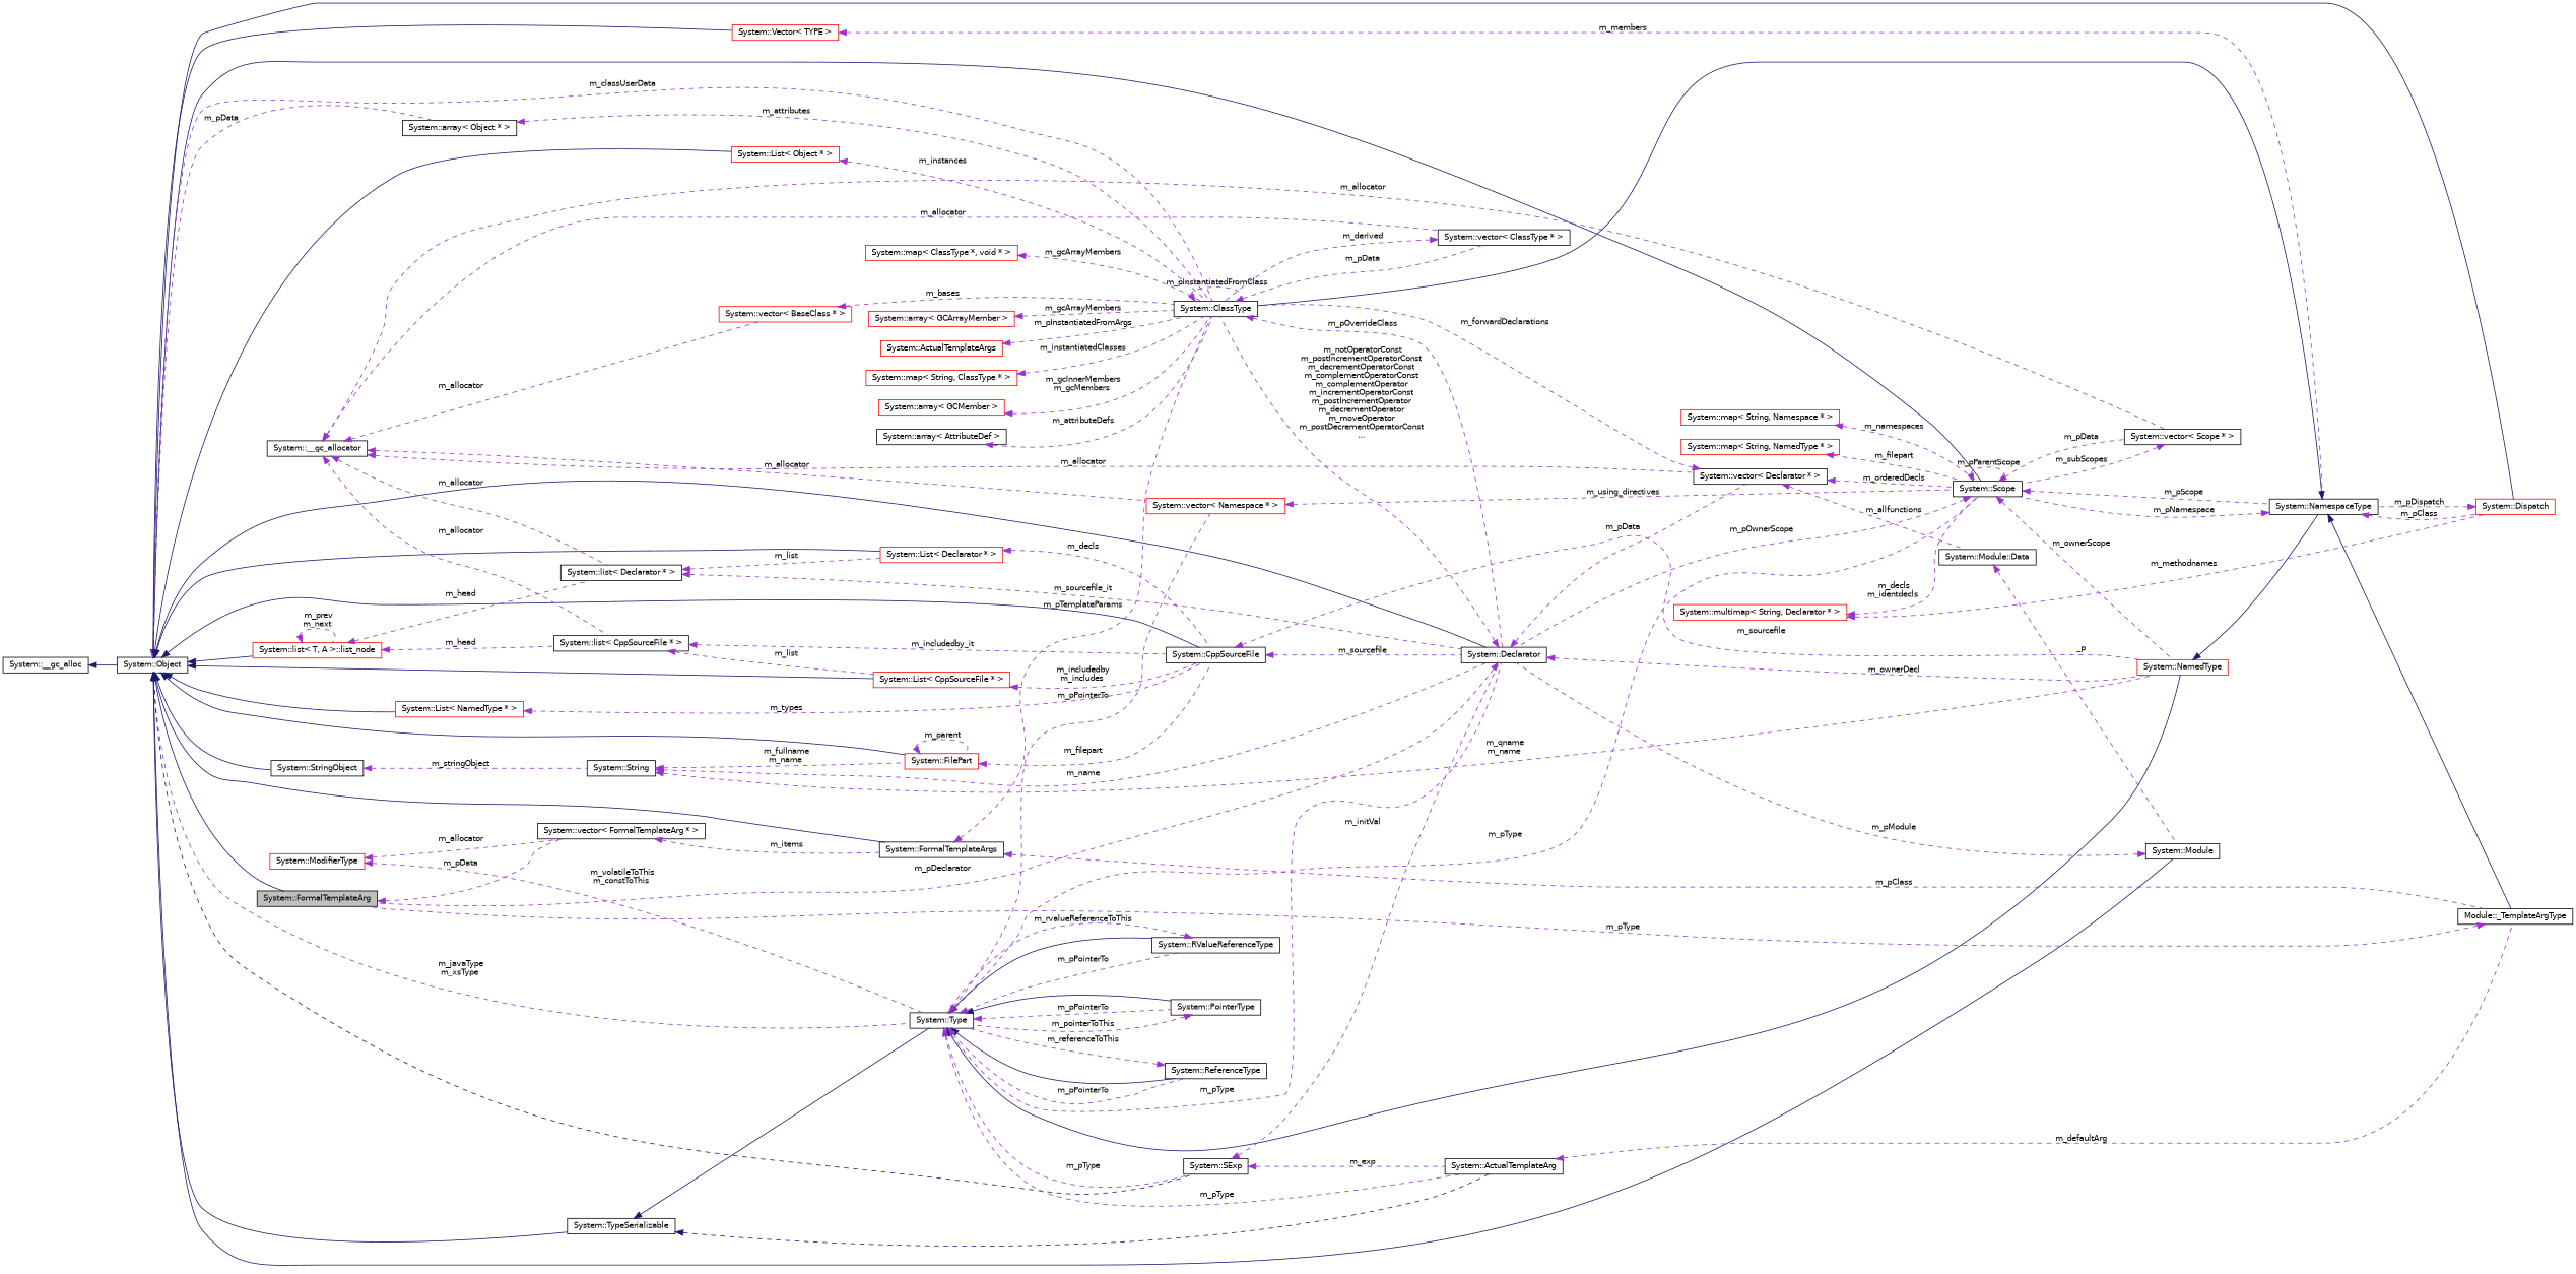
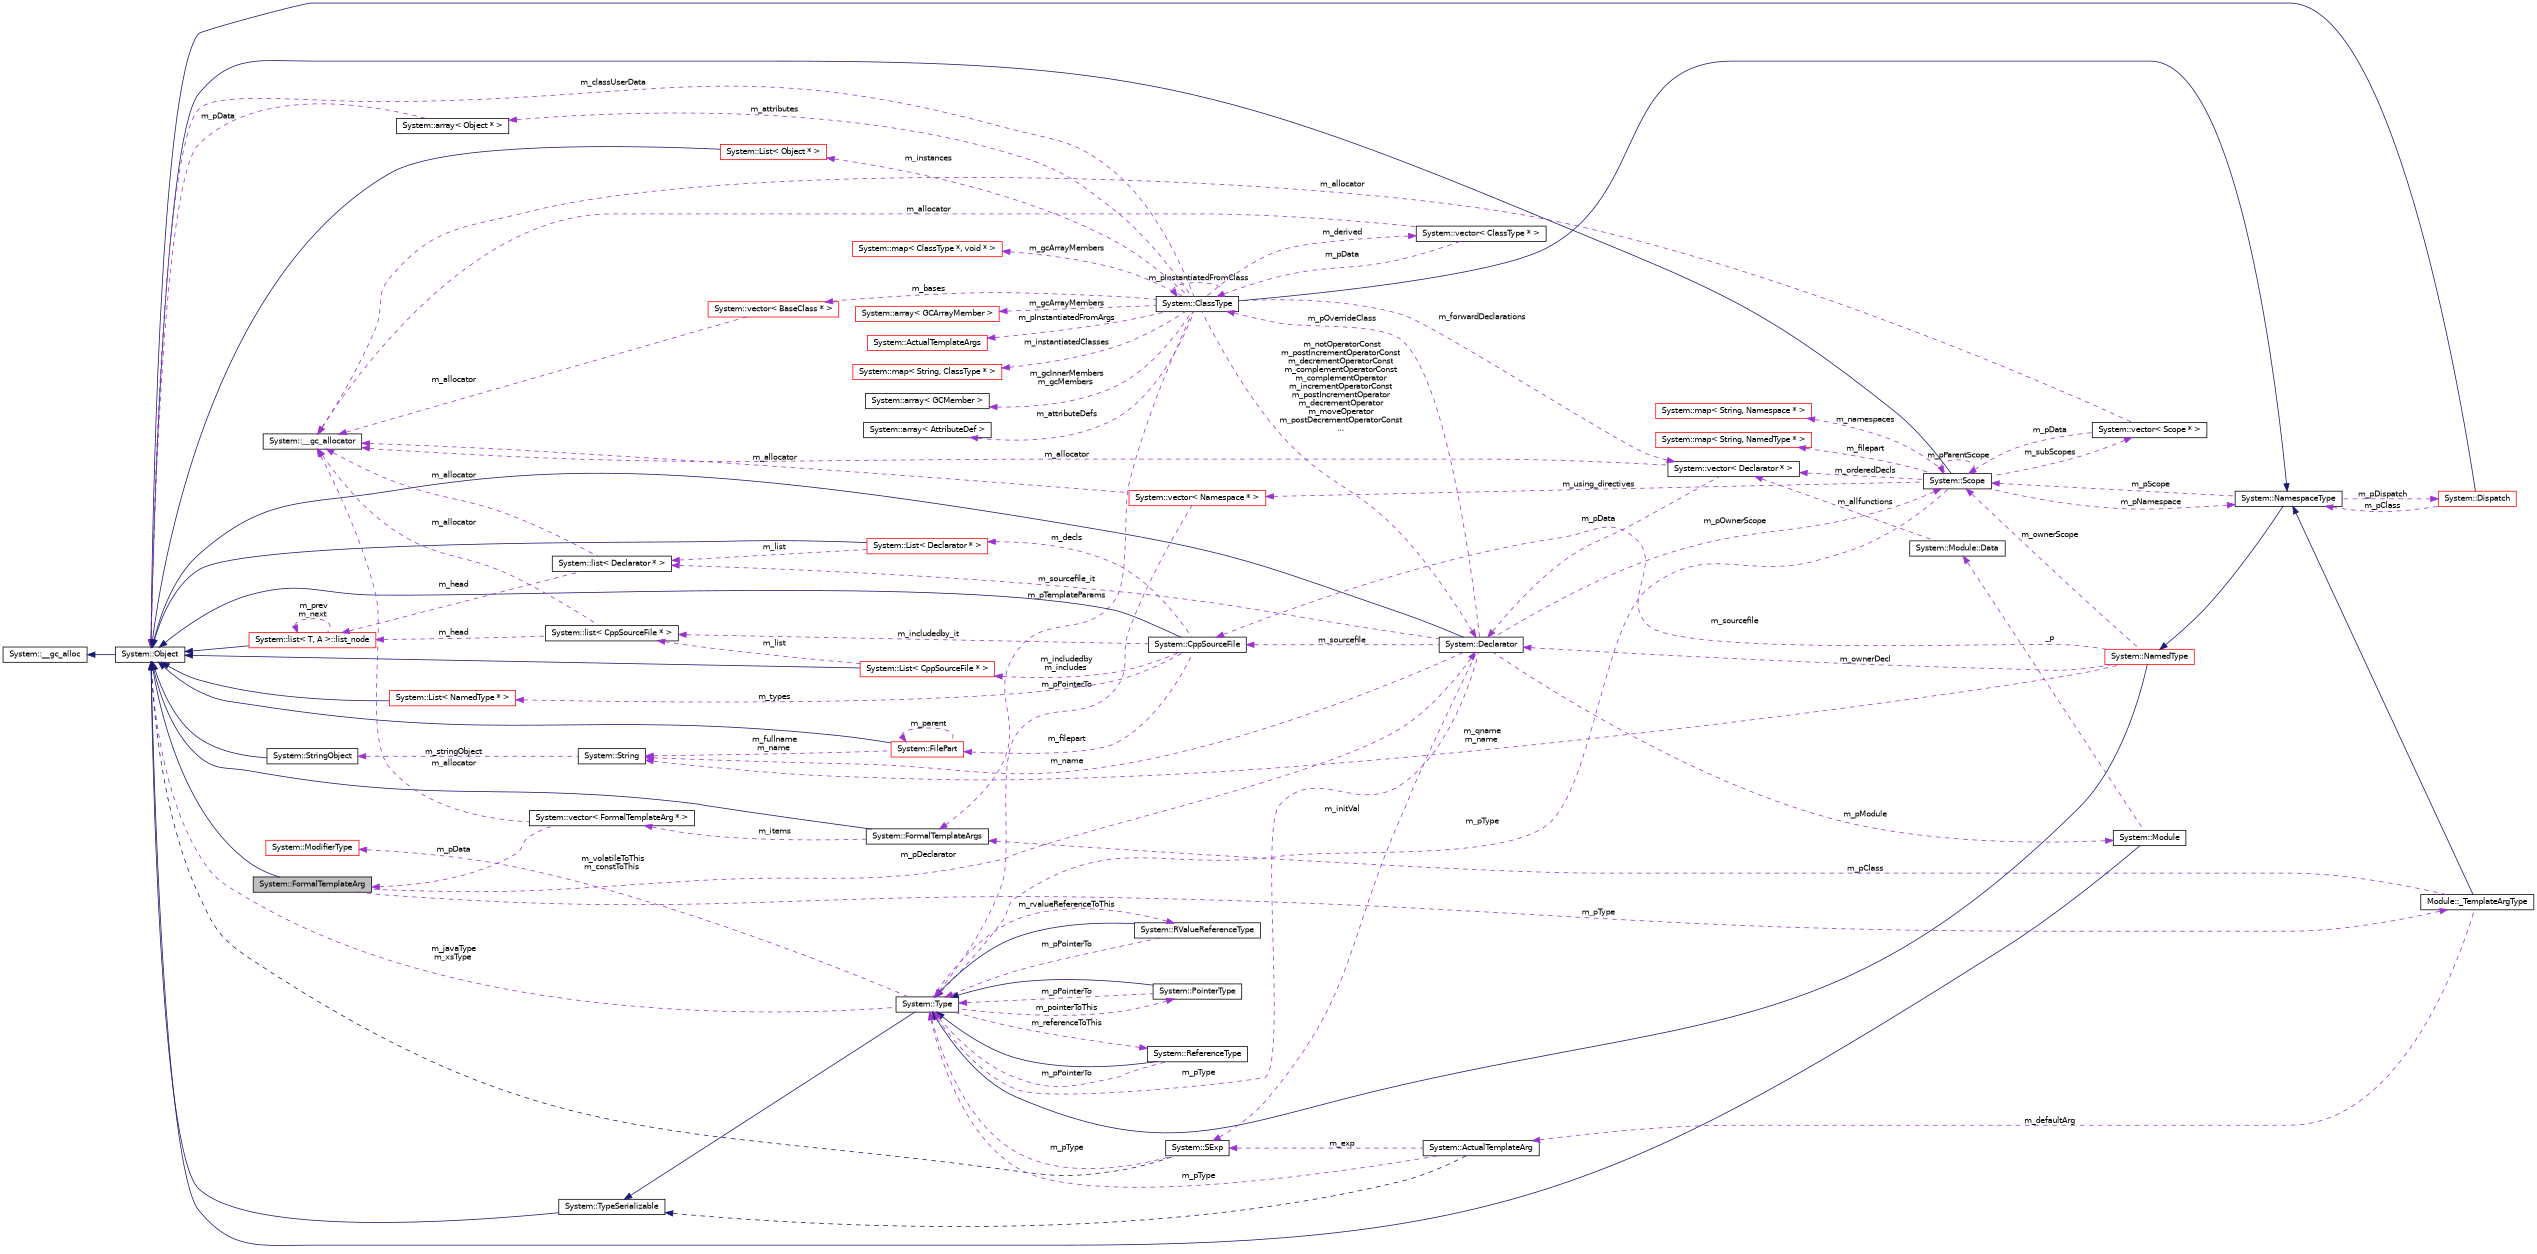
  digraph {
    rankdir=LR
    node [color=black fillcolor=white fontname=Helvetica fontsize=10 shape=record style=filled]
    edge [color=darkorchid3 dir=back fontname=Helvetica fontsize=10 labelfontname=Helvetica labelfontsize=10 style=dashed]
    n1 [fillcolor=grey75 fontcolor=black height=0.2 label="System::FormalTemplateArg" width=0.4]
    n2 [height=0.2 label="System::vector\< FormalTemplateArg * \>" width=0.4]
    n3 [height=0.2 label="System::FormalTemplateArgs" width=0.4]
    n4 [height=0.2 label="System::Object" width=0.4]
    n5 [height=0.2 label="System::Declarator" width=0.4]
    n6 [height=0.2 label="System::Type" width=0.4]
    n7 [height=0.2 label="System::TypeSerializable" width=0.4]
    n8 [height=0.2 label="System::Scope" width=0.4]
    n9 [height=0.2 label="System::CppSourceFile" width=0.4]
    n10 [color=red height=0.2 label="System::FilePart" width=0.4]
    n11 [height=0.2 label="System::StringObject" width=0.4]
    n12 [color=red height=0.2 label="System::List\< NamedType * \>" width=0.4]
    n13 [color=red height=0.2 label="System::List\< CppSourceFile * \>" width=0.4]
    n14 [color=red height=0.2 label="System::list\< T, A \>::list_node" width=0.4]
    n15 [color=red height=0.2 label="System::List\< Declarator * \>" width=0.4]
-   n16 [color=red height=0.2 label="System::Vector\< TYPE \>" width=0.4]
    n17 [color=red height=0.2 label="System::Dispatch" width=0.4]
    n18 [height=0.2 label="System::SExp" width=0.4]
    n19 [height=0.2 label="System::ClassType" width=0.4]
    n20 [height=0.2 label="System::array\< Object * \>" width=0.4]
    n21 [color=red height=0.2 label="System::List\< Object * \>" width=0.4]
    n22 [height=0.2 label="System::Module" width=0.4]
    n23 [color=red height=0.2 label="System::NamedType" width=0.4]
    n24 [height=0.2 label="System::vector\< Declarator * \>" width=0.4]
    n25 [height=0.2 label="System::PointerType" width=0.4]
    n26 [height=0.2 label="System::ReferenceType" width=0.4]
    n27 [height=0.2 label="System::RValueReferenceType" width=0.4]
    n28 [height=0.2 label="System::ActualTemplateArg" width=0.4]
    n29 [color=red height=0.2 label="System::vector\< Namespace * \>" width=0.4]
    n30 [height=0.2 label="System::vector\< Scope * \>" width=0.4]
    n31 [height=0.2 label="System::NamespaceType" width=0.4]
    n32 [height=0.2 label="System::String" width=0.4]
    n33 [height=0.2 label="System::list\< CppSourceFile * \>" width=0.4]
    n34 [height=0.2 label="System::list\< Declarator * \>" width=0.4]
    n35 [height=0.2 label="System::vector\< ClassType * \>" width=0.4]
    n36 [height=0.2 label="Module::_TemplateArgType" width=0.4]
    n37 [height=0.2 label="System::__gc_alloc" width=0.4]
    n38 [height=0.2 label="System::Module::Data" width=0.4]
    n39 [color=red height=0.2 label="System::ModifierType" width=0.4]
    n40 [height=0.2 label="System::__gc_allocator" width=0.4]
    n41 [color=red height=0.2 label="System::vector\< BaseClass * \>" width=0.4]
-   n42 [color=red height=0.2 label="System::multimap\< String, Declarator * \>" width=0.4]
    n43 [color=red height=0.2 label="System::map\< String, Namespace * \>" width=0.4]
    n44 [color=red height=0.2 label="System::map\< String, NamedType * \>" width=0.4]
    n45 [color=red height=0.2 label="System::map\< ClassType *, void * \>" width=0.4]
    n46 [color=red height=0.2 label="System::array\< GCArrayMember \>" width=0.4]
    n47 [color=red height=0.2 label="System::ActualTemplateArgs" width=0.4]
    n48 [color=red height=0.2 label="System::map\< String, ClassType * \>" width=0.4]
-   n49 [color=red height=0.2 label="System::array\< GCMember \>" width=0.4]
+   n49 [height=0.2 label="System::array\< GCMember \>" width=0.4]
    n50 [height=0.2 label="System::array\< AttributeDef \>" width=0.4]
    n1 -> n2 [label=" m_pData"]
    n2 -> n3 [label=" m_items"]
    n3 -> n19 [label=" m_pTemplateParams"]
    n3 -> n36 [label=" m_pClass"]
    n4 -> n1 [color=midnightblue style=solid]
    n4 -> n3 [color=midnightblue style=solid]
    n4 -> n5 [color=midnightblue style=solid]
    n4 -> n6 [label=" m_javaType\nm_xsType"]
    n4 -> n7 [color=midnightblue style=solid]
    n4 -> n8 [color=midnightblue style=solid]
    n4 -> n9 [color=midnightblue style=solid]
    n4 -> n10 [color=midnightblue style=solid]
    n4 -> n11 [color=midnightblue style=solid]
    n4 -> n12 [color=midnightblue style=solid]
    n4 -> n13 [color=midnightblue style=solid]
    n4 -> n14 [color=midnightblue style=solid]
    n4 -> n15 [color=midnightblue style=solid]
-   n4 -> n16 [color=midnightblue style=solid]
    n4 -> n17 [color=midnightblue style=solid]
    n4 -> n18 [color=midnightblue]
    n4 -> n19 [label=" m_classUserData"]
    n4 -> n20 [label=" m_pData"]
    n4 -> n21 [color=midnightblue style=solid]
    n4 -> n22 [color=midnightblue style=solid]
    n5 -> n1 [label=" m_pDeclarator"]
    n5 -> n19 [label=" m_notOperatorConst\nm_postIncrementOperatorConst\nm_decrementOperatorConst\nm_complementOperatorConst\nm_complementOperator\nm_incrementOperatorConst\nm_postIncrementOperator\nm_decrementOperator\nm_moveOperator\nm_postDecrementOperatorConst\n..."]
    n5 -> n23 [label=" m_ownerDecl"]
    n5 -> n24 [label=" m_pData"]
    n6 -> n5 [label=" m_pType"]
    n6 -> n8 [label=" m_pType"]
    n6 -> n18 [label=" m_pType"]
    n6 -> n23 [color=midnightblue style=solid]
    n6 -> n25 [color=midnightblue style=solid]
    n6 -> n25 [label=" m_pPointerTo"]
    n6 -> n26 [color=midnightblue style=solid]
    n6 -> n26 [label=" m_pPointerTo"]
    n6 -> n27 [color=midnightblue style=solid]
    n6 -> n27 [label=" m_pPointerTo"]
    n6 -> n28 [label=" m_pType"]
    n6 -> n29 [label=" m_pPointerTo"]
    n7 -> n6 [color=midnightblue style=solid]
    n7 -> n28 [color=midnightblue]
    n8 -> n5 [label=" m_pOwnerScope"]
    n8 -> n8 [label=" m_pParentScope"]
    n8 -> n23 [label=" m_ownerScope"]
    n8 -> n30 [label=" m_pData"]
    n8 -> n31 [label=" m_pScope"]
    n9 -> n5 [label=" m_sourcefile"]
    n9 -> n23 [label=" m_sourcefile"]
    n10 -> n9 [label=" m_filepart"]
    n10 -> n10 [label=" m_parent"]
    n11 -> n32 [label=" m_stringObject"]
    n12 -> n9 [label=" m_types"]
    n13 -> n9 [label=" m_includedby\nm_includes"]
    n14 -> n14 [label=" m_prev\nm_next"]
    n14 -> n33 [label=" m_head"]
    n14 -> n34 [label=" m_head"]
    n15 -> n9 [label=" m_decls"]
-   n16 -> n31 [label=" m_members"]
    n17 -> n31 [label=" m_pDispatch"]
    n18 -> n5 [label=" m_initVal"]
    n18 -> n28 [label=" m_exp"]
    n19 -> n5 [label=" m_pOverrideClass"]
    n19 -> n19 [label=" m_pInstantiatedFromClass"]
    n19 -> n35 [label=" m_pData"]
    n20 -> n19 [label=" m_attributes"]
    n21 -> n19 [label=" m_instances"]
    n22 -> n5 [label=" m_pModule"]
    n23 -> n31 [color=midnightblue style=solid]
    n24 -> n8 [label=" m_orderedDecls"]
    n24 -> n19 [label=" m_forwardDeclarations"]
    n24 -> n38 [label=" m_allfunctions"]
    n25 -> n6 [label=" m_pointerToThis"]
    n26 -> n6 [label=" m_referenceToThis"]
    n27 -> n6 [label=" m_rvalueReferenceToThis"]
    n28 -> n36 [label=" m_defaultArg"]
    n29 -> n8 [label=" m_using_directives"]
    n30 -> n8 [label=" m_subScopes"]
    n31 -> n8 [label=" m_pNamespace"]
    n31 -> n17 [label=" m_pClass"]
    n31 -> n19 [color=midnightblue style=solid]
    n31 -> n36 [color=midnightblue style=solid]
    n32 -> n5 [label=" m_name"]
    n32 -> n10 [label=" m_fullname\nm_name"]
    n32 -> n23 [label=" m_qname\nm_name"]
    n33 -> n9 [label=" m_includedby_it"]
    n33 -> n13 [label=" m_list"]
    n34 -> n5 [label=" m_sourcefile_it"]
    n34 -> n15 [label=" m_list"]
    n35 -> n19 [label=" m_derived"]
    n36 -> n1 [label=" m_pType"]
    n37 -> n4 [color=midnightblue style=solid]
    n38 -> n22 [label=" _p"]
    n39 -> n6 [label=" m_volatileToThis\nm_constToThis"]
-   n39 -> n2 [label=" m_allocator"]
+   n40 -> n2 [label=" m_allocator"]
    n40 -> n24 [label=" m_allocator"]
    n40 -> n29 [label=" m_allocator"]
    n40 -> n30 [label=" m_allocator"]
    n40 -> n33 [label=" m_allocator"]
    n40 -> n34 [label=" m_allocator"]
    n40 -> n35 [label=" m_allocator"]
    n40 -> n41 [label=" m_allocator"]
    n41 -> n19 [label=" m_bases"]
-   n42 -> n8 [label=" m_decls\nm_identdecls"]
-   n42 -> n17 [label=" m_methodnames"]
    n43 -> n8 [label=" m_namespaces"]
    n44 -> n8 [label=" m_filepart"]
    n45 -> n19 [label=" m_gcArrayMembers"]
    n46 -> n19 [label=" m_gcArrayMembers"]
    n47 -> n19 [label=" m_pInstantiatedFromArgs"]
    n48 -> n19 [label=" m_instantiatedClasses"]
    n49 -> n19 [label=" m_gcInnerMembers\nm_gcMembers"]
    n50 -> n19 [label=" m_attributeDefs"]
  }
